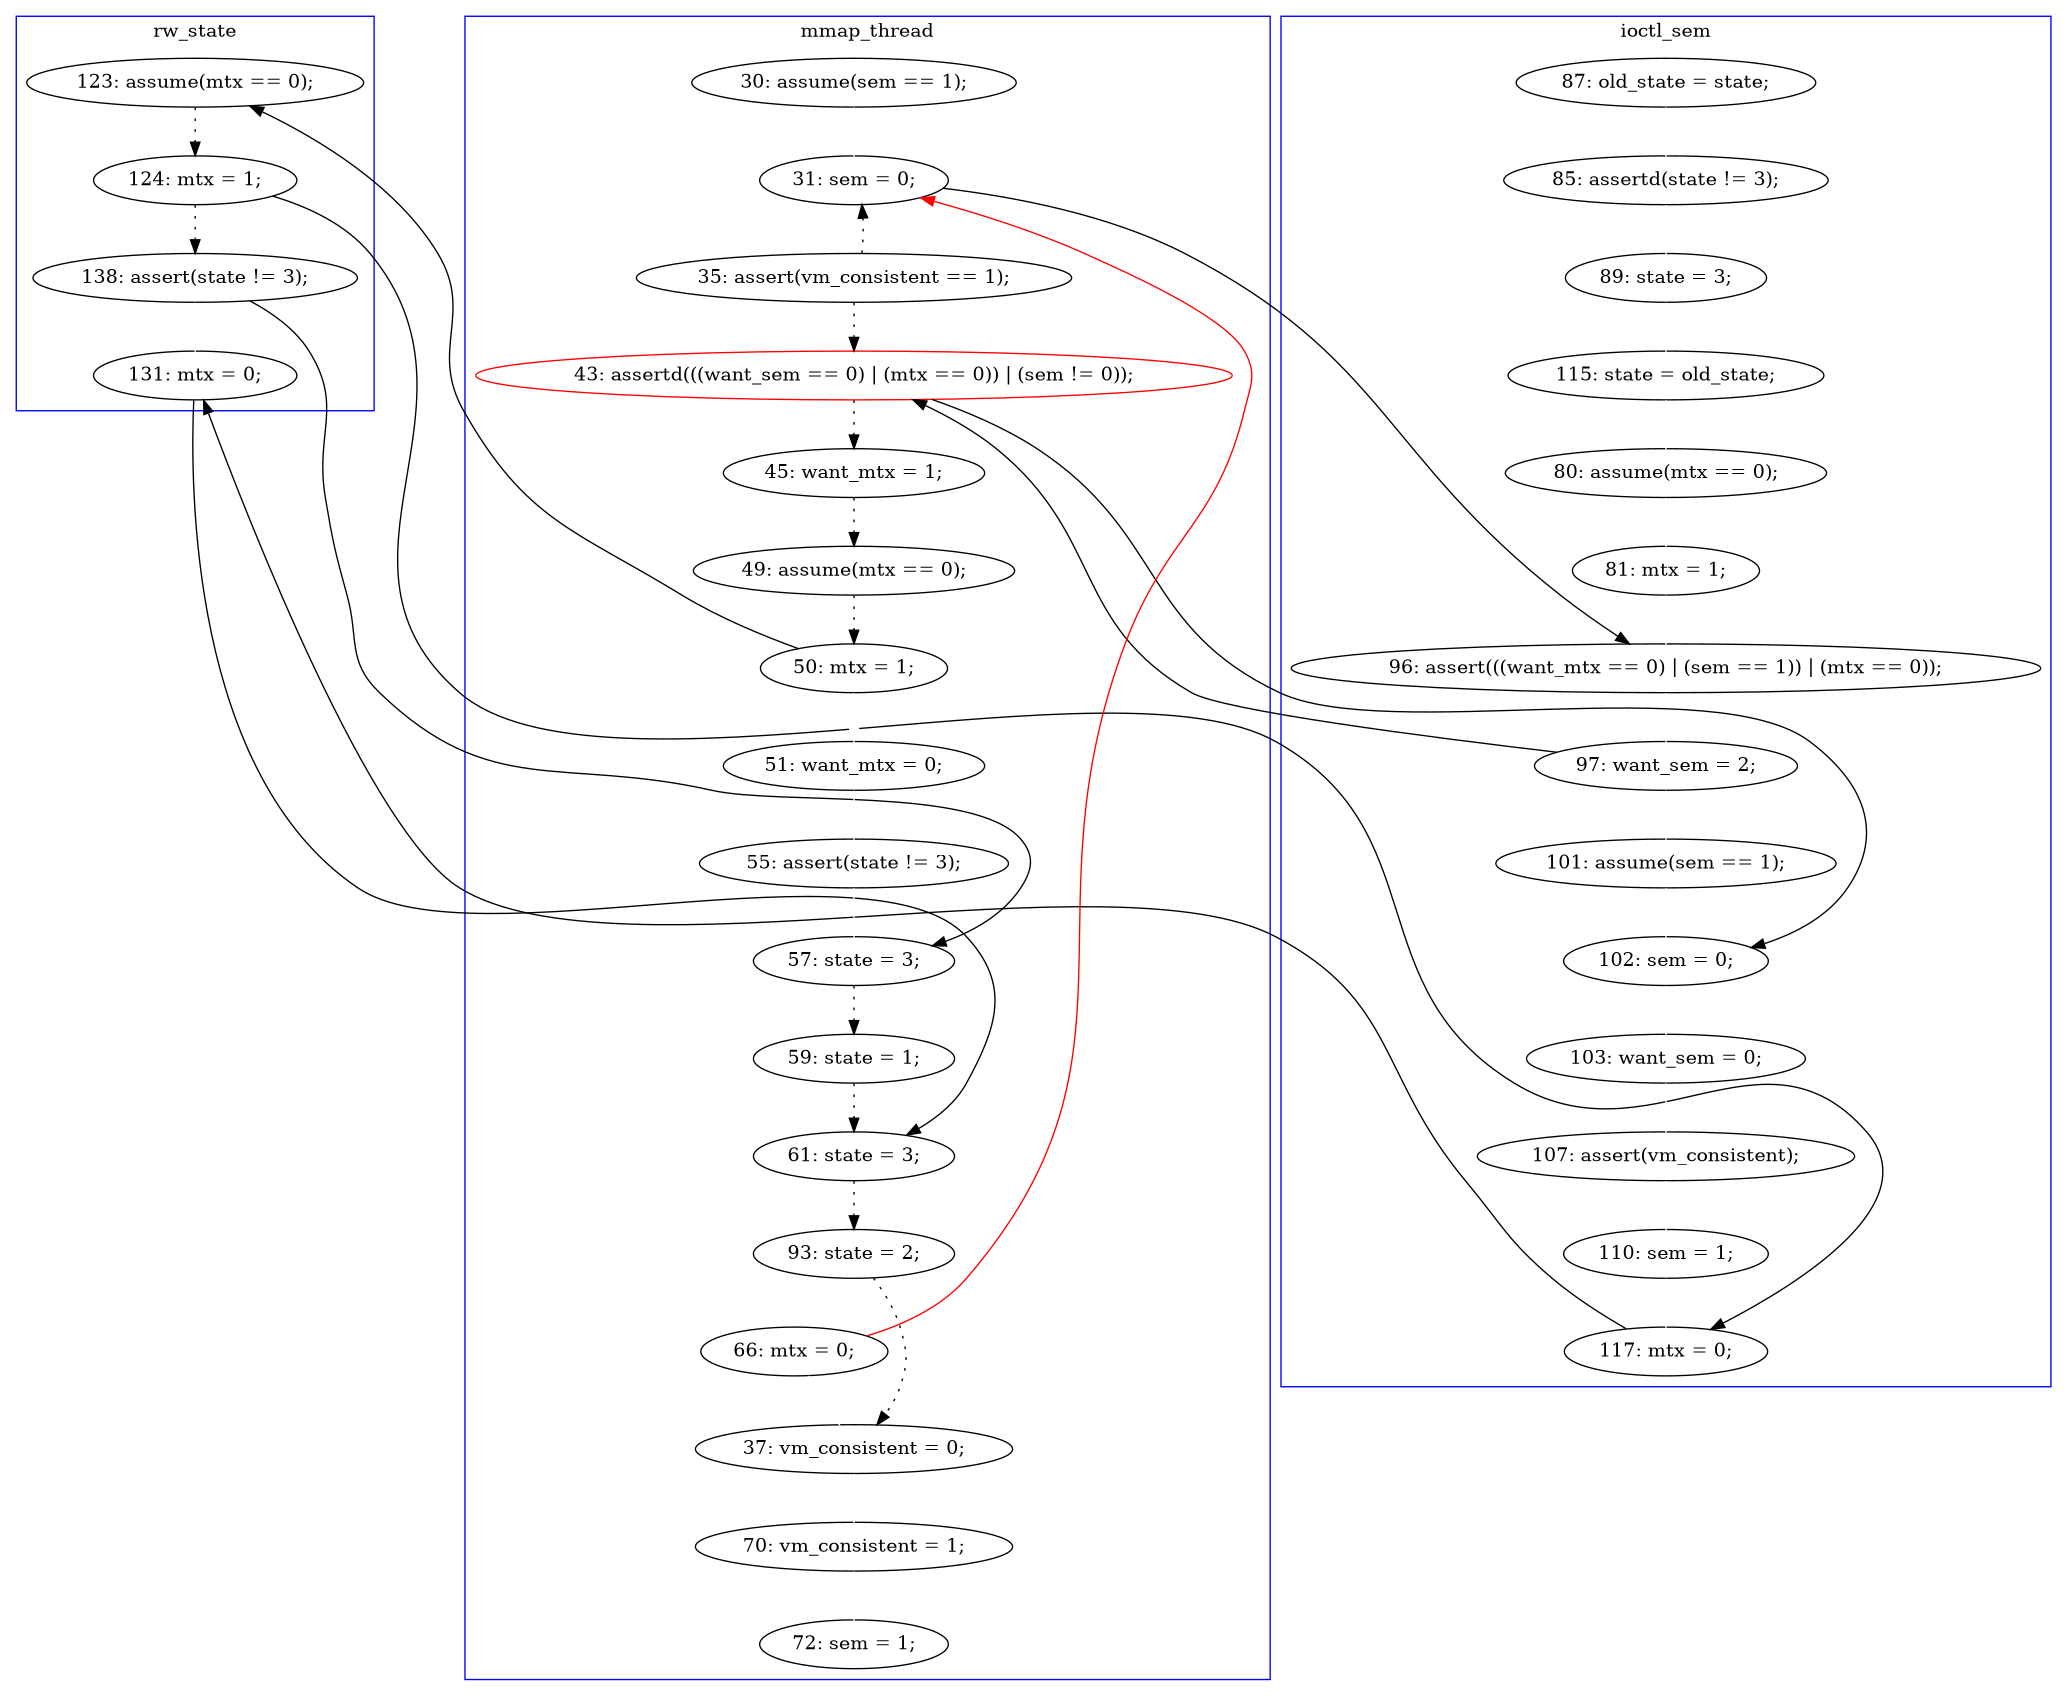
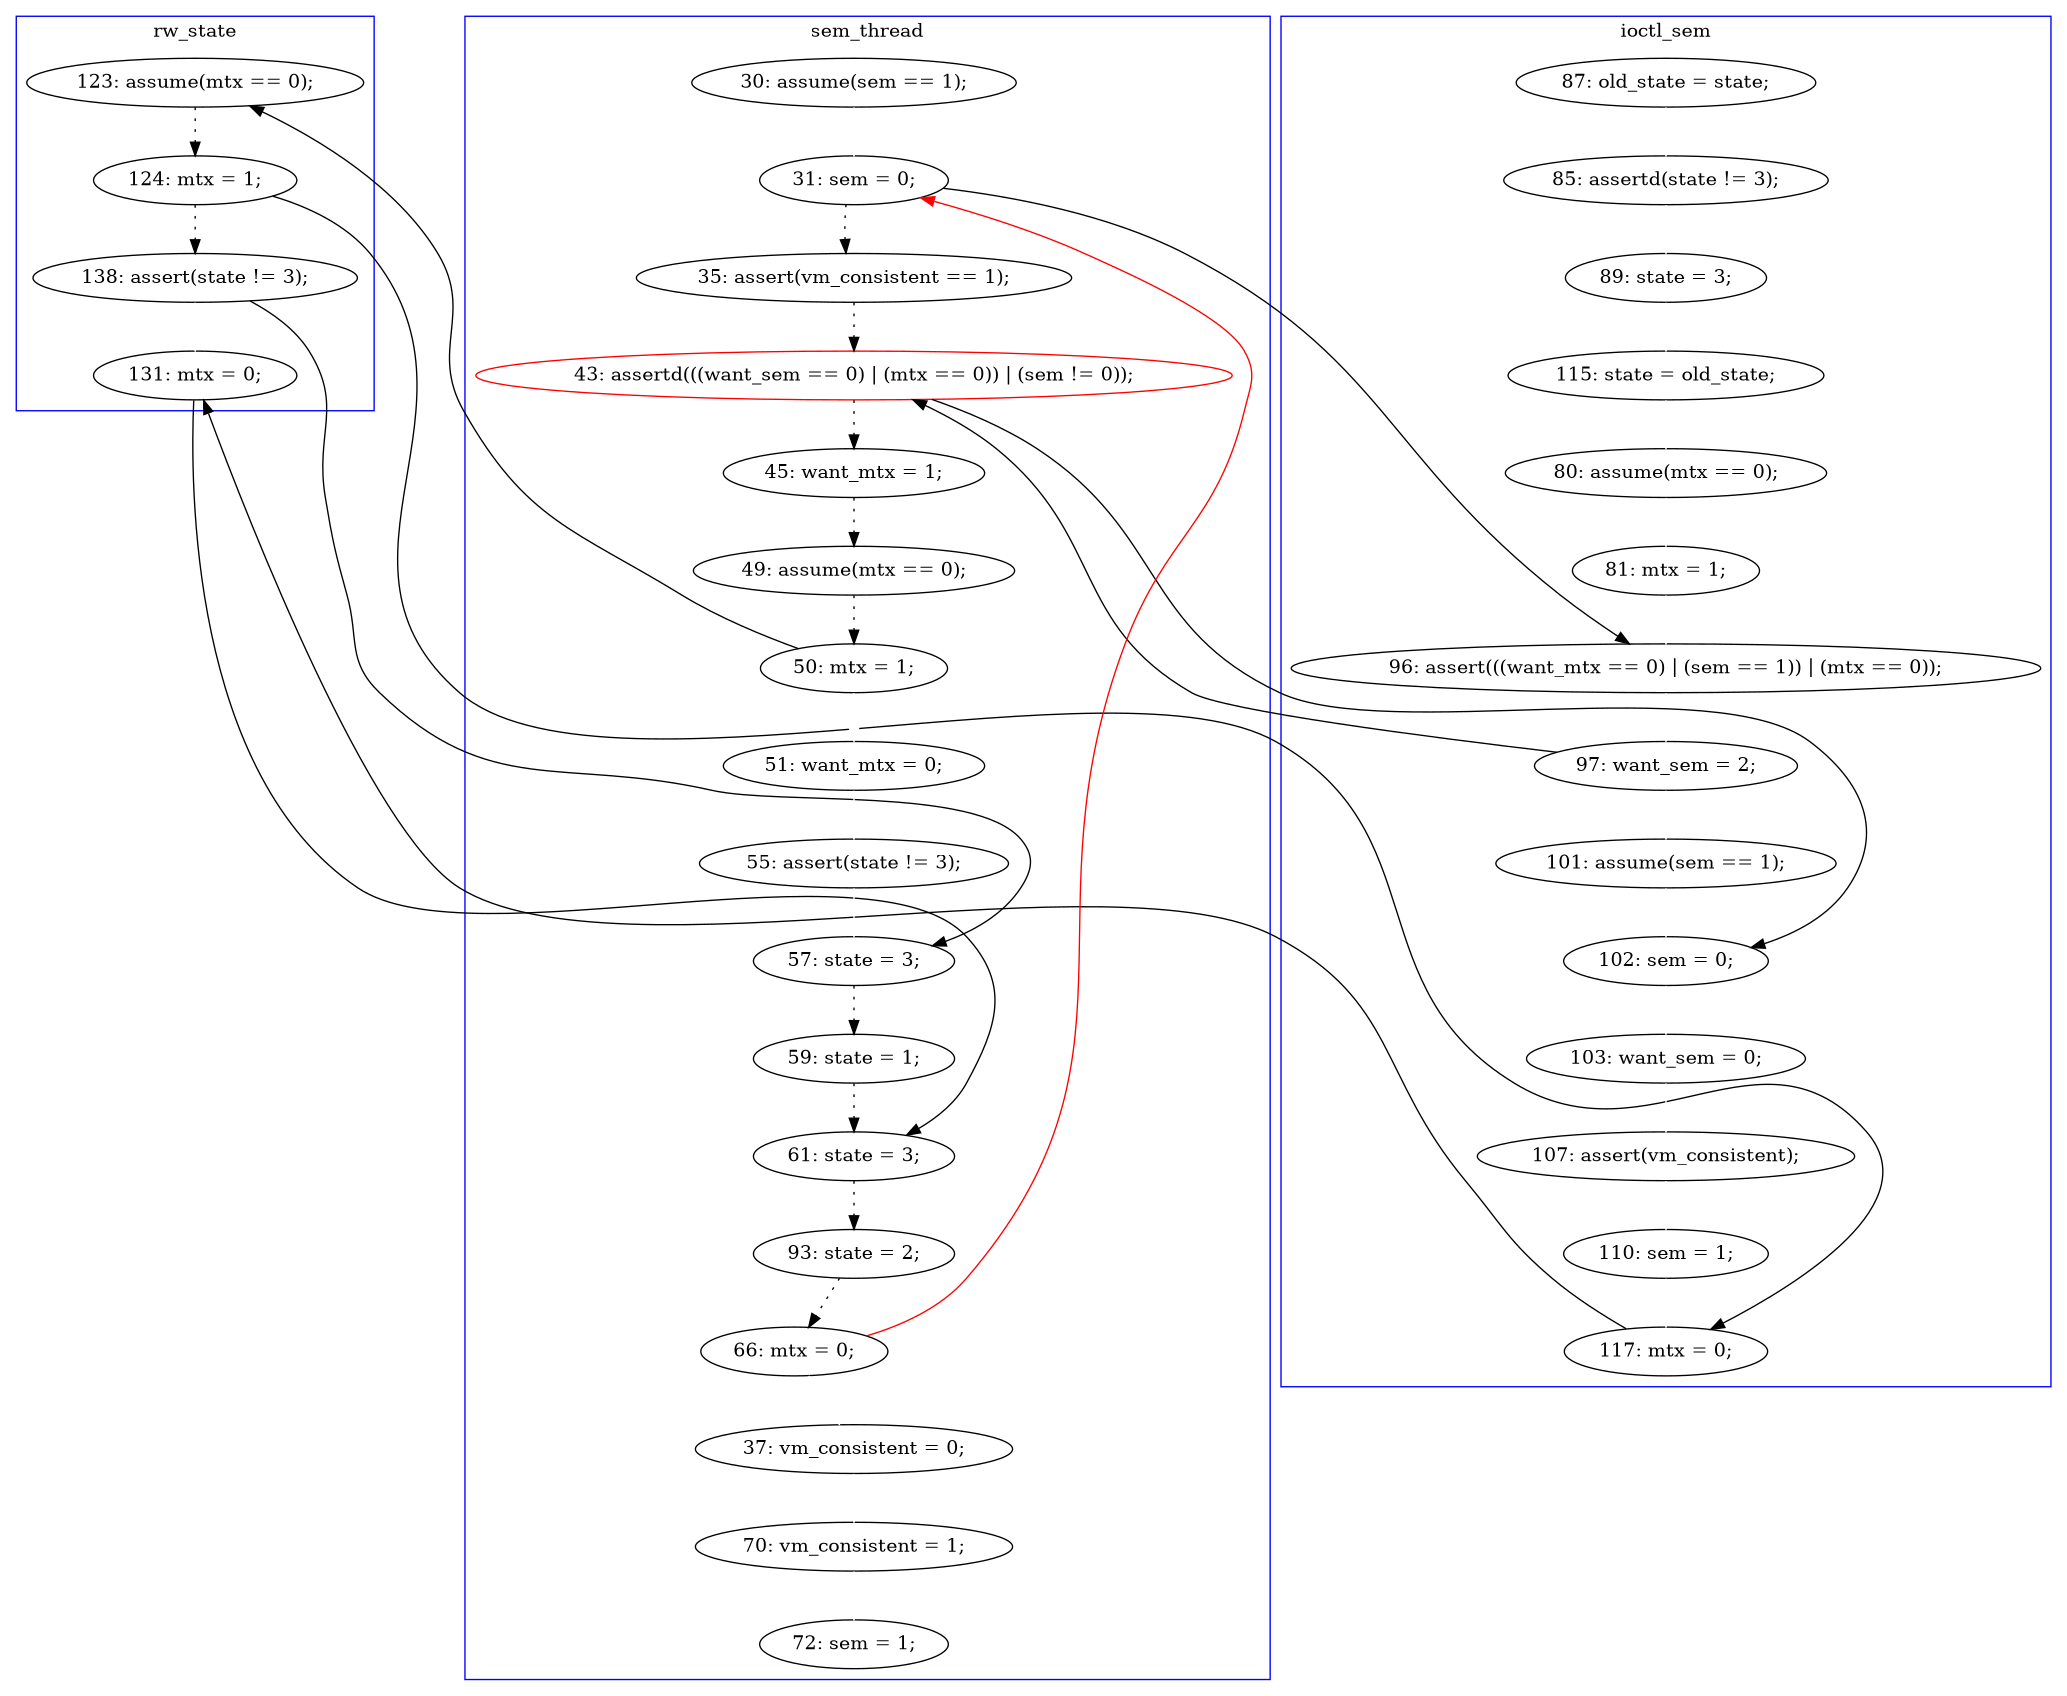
  digraph {
    edge [color=white style=solid]
    n1 [label="138: assert(state != 3);"]
    n2 [label="131: mtx = 0;"]
    n3 [label="123: assume(mtx == 0);"]
    n4 [label="124: mtx = 1;"]
    n5 [label="96: assert(((want_mtx == 0) | (sem == 1)) | (mtx == 0));"]
    n6 [label="97: want_sem = 2;"]
    n7 [label="101: assume(sem == 1);"]
    n8 [label="81: mtx = 1;"]
    n9 [label="102: sem = 0;"]
    n10 [label="103: want_sem = 0;"]
    n11 [label="107: assert(vm_consistent);"]
    n12 [label="89: state = 3;"]
    n13 [label="115: state = old_state;"]
    n14 [label="80: assume(mtx == 0);"]
    n15 [label="117: mtx = 0;"]
    n16 [label="110: sem = 1;"]
    n17 [label="85: assertd(state != 3);"]
    n18 [label="87: old_state = state;"]
    n19 [label="31: sem = 0;"]
    n20 [color=red label="43: assertd(((want_sem == 0) | (mtx == 0)) | (sem != 0));"]
    n21 [label="30: assume(sem == 1);"]
    n22 [label="45: want_mtx = 1;"]
    n23 [label="66: mtx = 0;"]
    n24 [label="35: assert(vm_consistent == 1);"]
    n25 [label="50: mtx = 1;"]
    n26 [label="51: want_mtx = 0;"]
    n27 [label="61: state = 3;"]
    n28 [label="93: state = 2;"]
    n29 [label="49: assume(mtx == 0);"]
    n30 [label="55: assert(state != 3);"]
    n31 [label="57: state = 3;"]
    n32 [label="59: state = 1;"]
    n33 [label="70: vm_consistent = 1;"]
    n34 [label="72: sem = 1;"]
    n35 [label="37: vm_consistent = 0;"]
    subgraph cluster_1 {
      color=blue
      label=rw_state
      n1
      n2
      n3
      n4
    }
    subgraph cluster_2 {
      color=blue
      label=ioctl_sem
      n5
      n6
      n7
      n8
      n9
      n10
      n11
      n12
      n13
      n14
      n15
      n16
      n17
      n18
    }
    subgraph cluster_3 {
      color=blue
-     label=mmap_thread
+     label=sem_thread
      n19
      n20
      n21
      n22
      n23
      n24
      n25
      n26
      n27
      n28
      n29
      n30
      n31
      n32
      n33
      n34
      n35
    }
    n1 -> n2
    n1 -> n31 [color=black constraint=false]
    n2 -> n27 [color=black constraint=false]
    n3 -> n4 [color=black style=dotted]
    n4 -> n1 [color=black style=dotted]
    n4 -> n15 [color=black constraint=false]
    n5 -> n6
    n6 -> n7
    n6 -> n20 [color=black constraint=false]
    n7 -> n9
    n8 -> n5
    n9 -> n10
    n10 -> n11
    n11 -> n16
    n12 -> n13
    n13 -> n14
    n14 -> n8
    n15 -> n2 [color=black constraint=false]
    n16 -> n15
    n17 -> n12
    n18 -> n17
    n19 -> n5 [color=black constraint=false]
-   n24 -> n19 [color=black style=dotted]
+   n19 -> n24 [color=black style=dotted]
    n20 -> n9 [color=black constraint=false]
    n20 -> n22 [color=black style=dotted]
    n21 -> n19
    n22 -> n29 [color=black style=dotted]
    n23 -> n19 [color=red constraint=false]
    n23 -> n35
    n24 -> n20 [color=black style=dotted]
    n25 -> n3 [color=black constraint=false]
    n25 -> n26
    n26 -> n30
    n27 -> n28 [color=black style=dotted]
-   n28 -> n35 [color=black style=dotted]
+   n28 -> n23 [color=black style=dotted]
    n29 -> n25 [color=black style=dotted]
    n30 -> n31
    n31 -> n32 [color=black style=dotted]
    n32 -> n27 [color=black style=dotted]
    n33 -> n34
    n35 -> n33
  }
